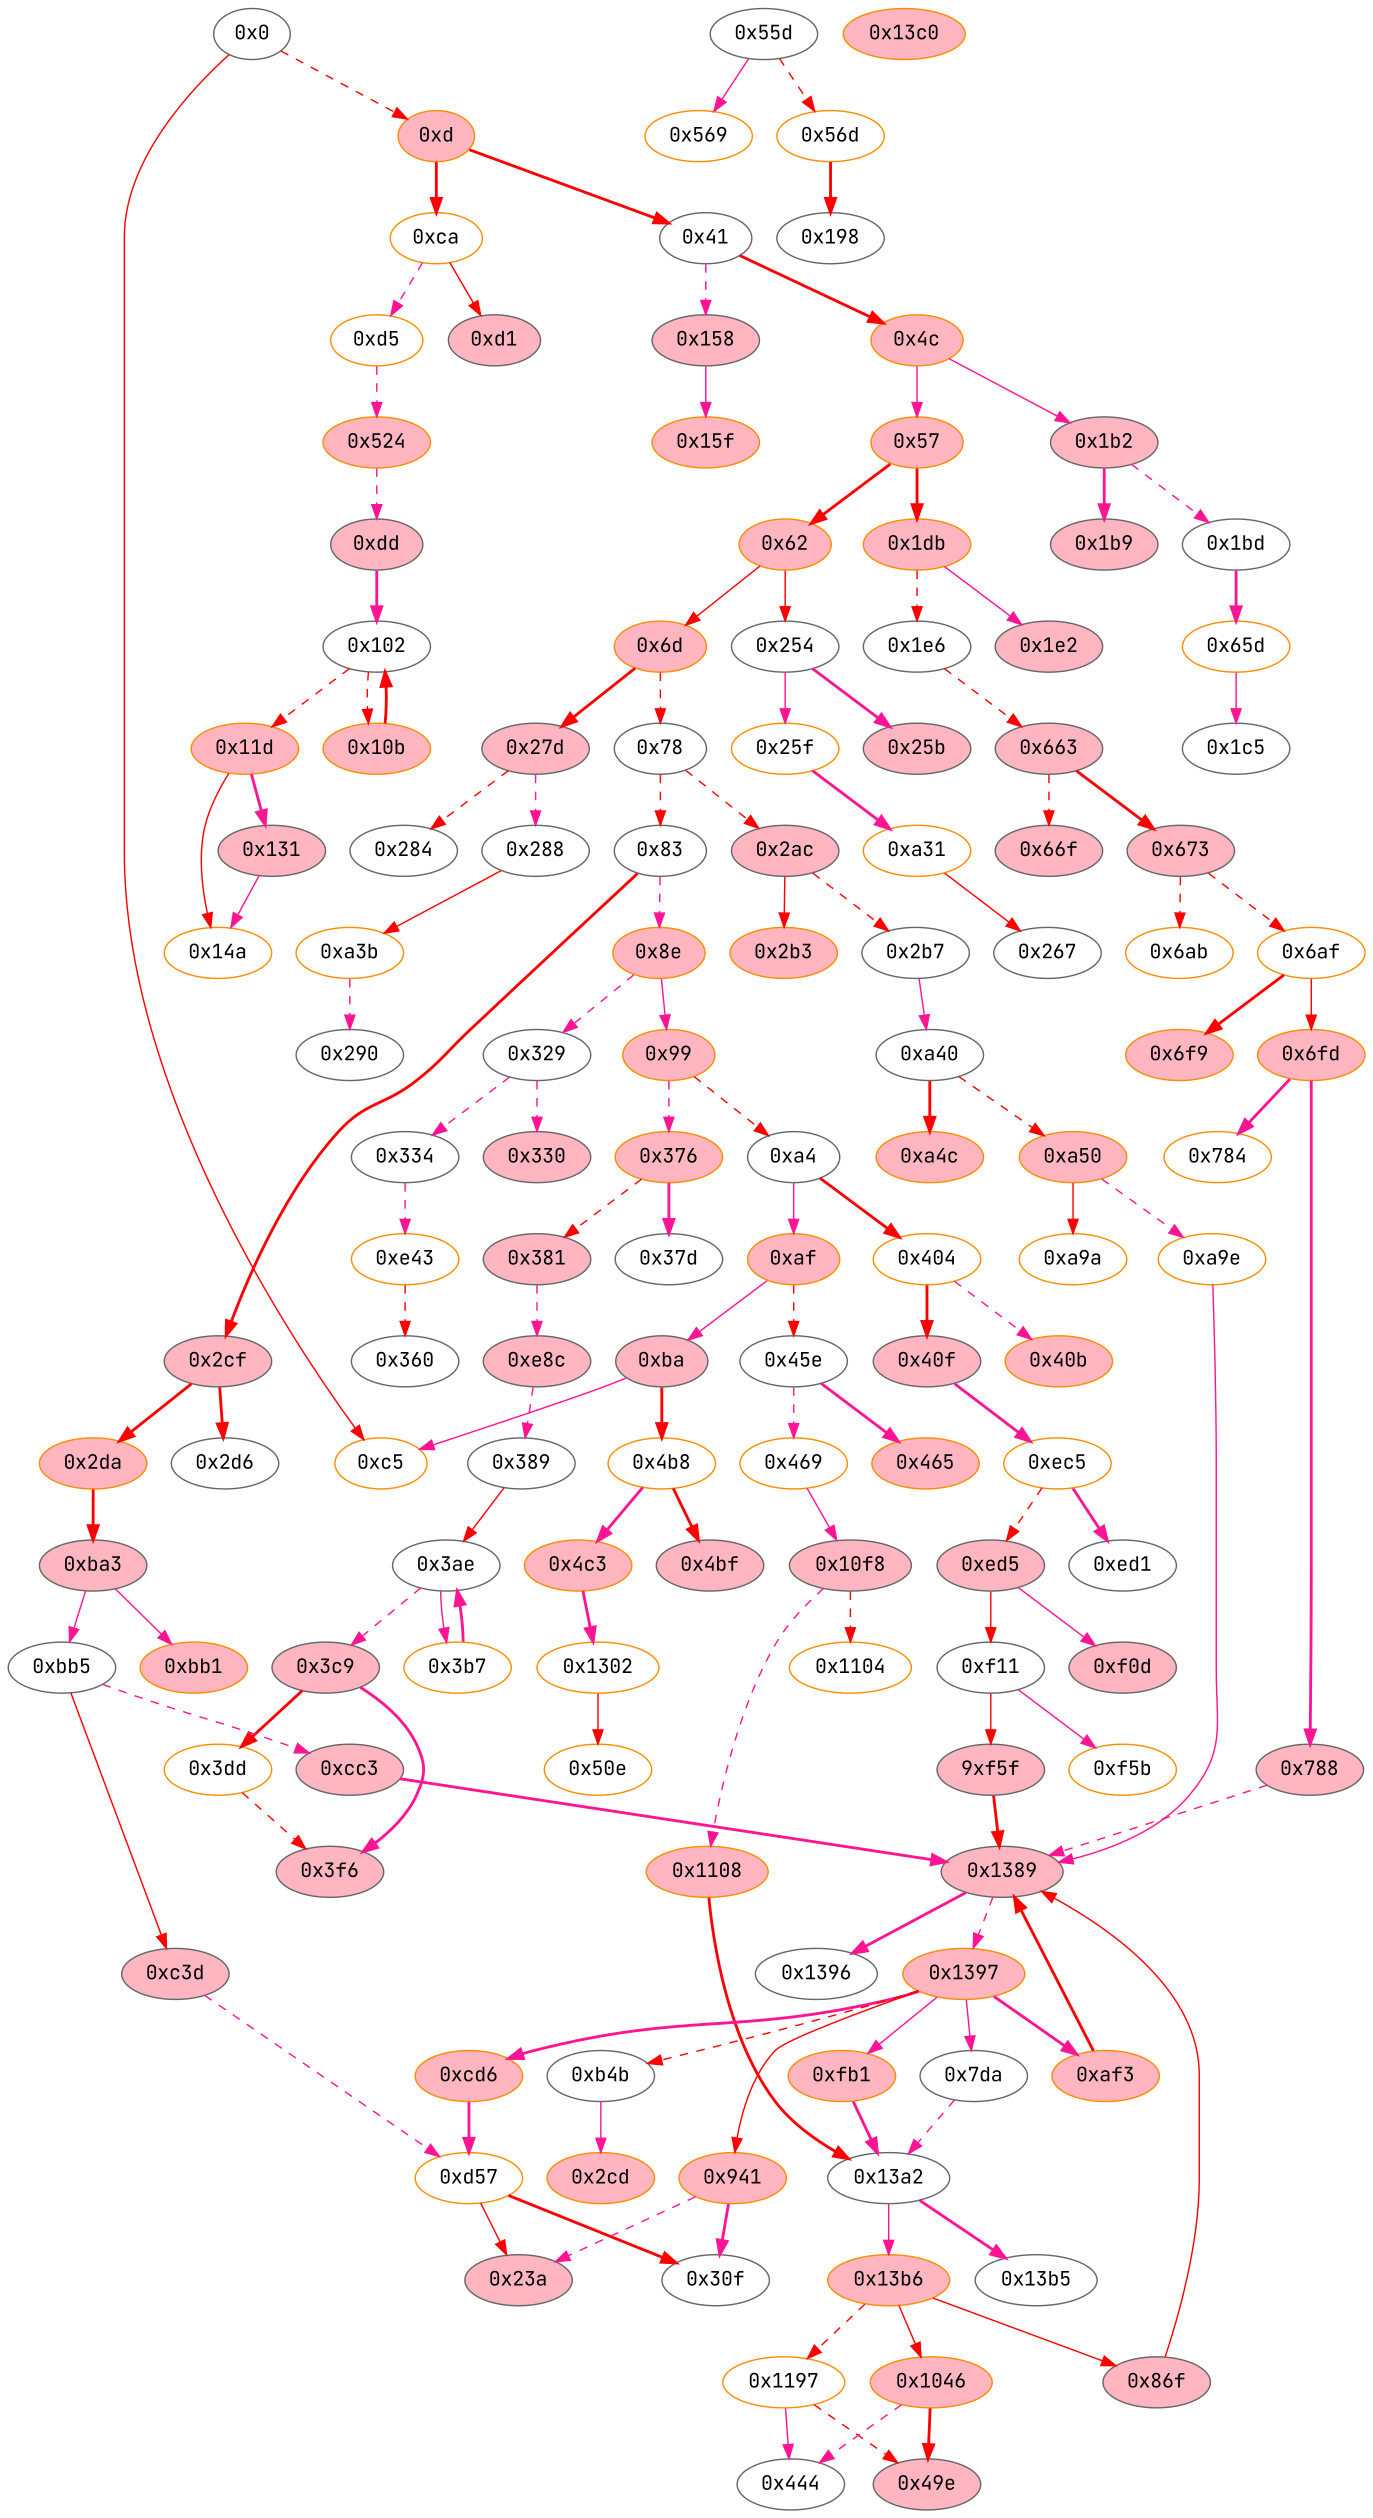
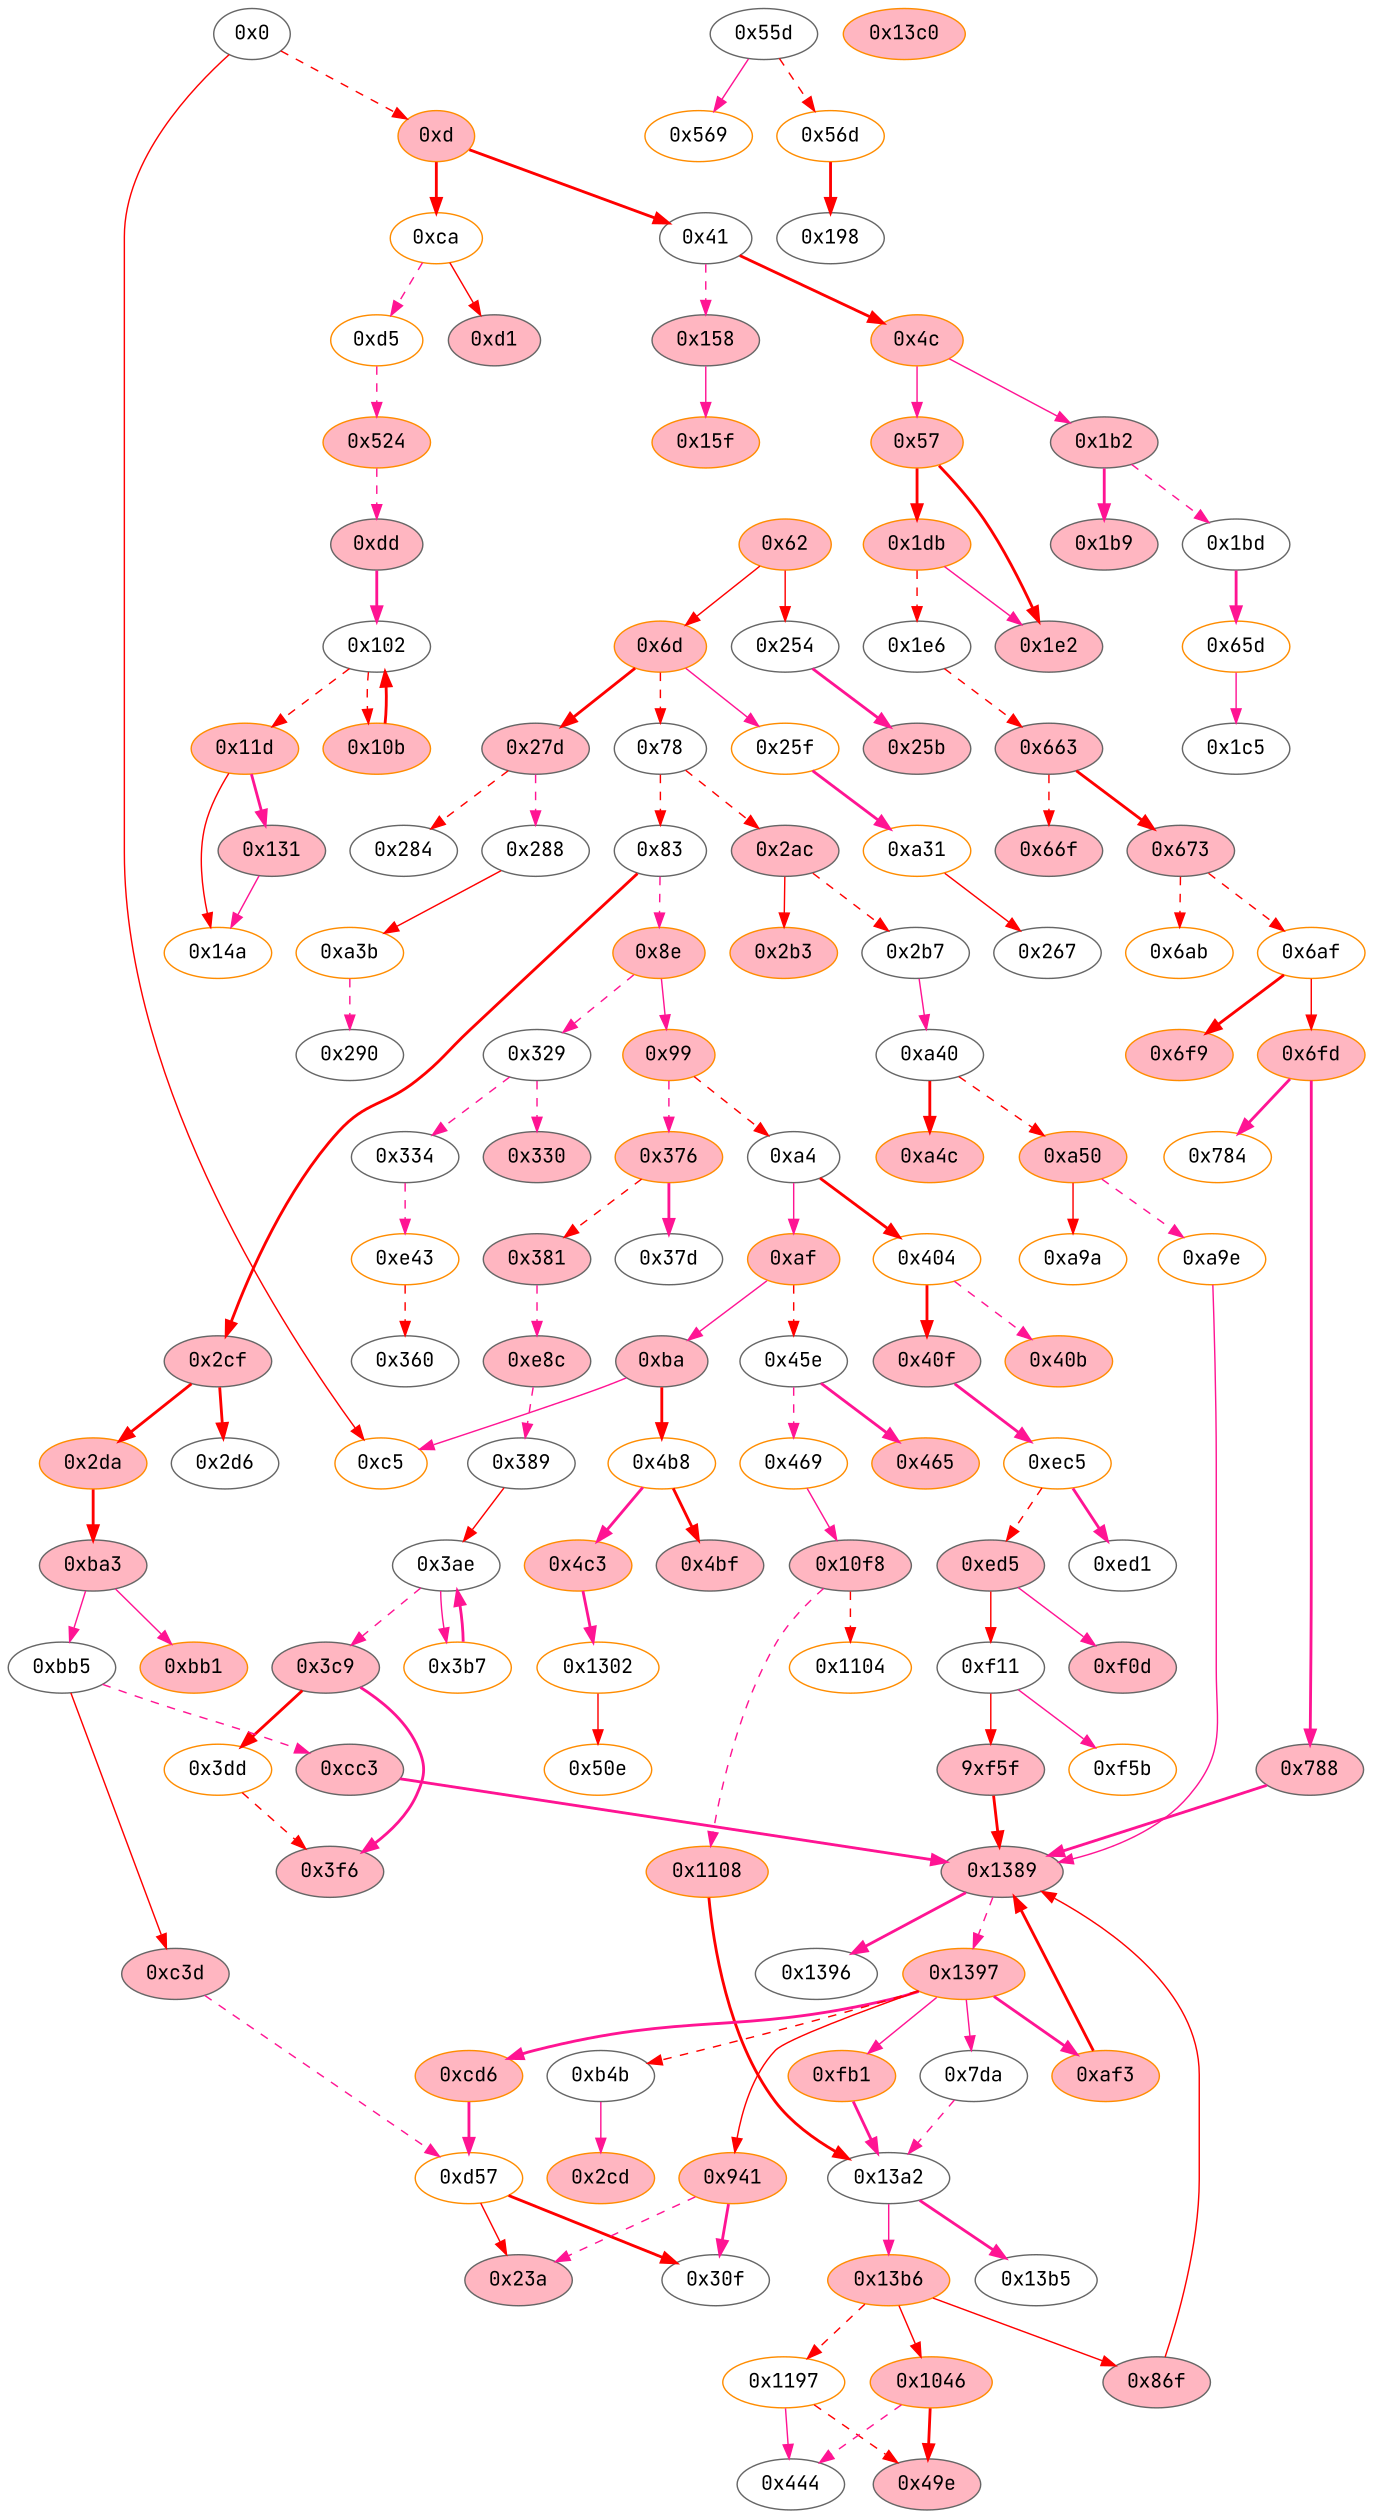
  strict digraph {
    fontname="JetBrains Mono"
    node [color=gray40 fillcolor=lightpink fontname="JetBrains Mono" style=filled]
    edge [color=deeppink fontname="JetBrains Mono" style=dashed]
    "0x2d6" [fillcolor=white]
    "0x7da" [fillcolor=white]
    "0x13a2" [fillcolor=white]
    "0x13b5" [fillcolor=white]
    "0x13b6" [color=darkorange]
    "0x1302" [color=darkorange fillcolor=white]
    "0x50e" [color=darkorange fillcolor=white]
    "0x25f" [color=darkorange fillcolor=white]
    "0xa31" [color=darkorange fillcolor=white]
    "0x267" [fillcolor=white]
    "0x3ae" [fillcolor=white]
    "0x3b7" [color=darkorange fillcolor=white]
    "0x3c9"
    "0x3f6"
    "0x3dd" [color=darkorange fillcolor=white]
    "0x6ab" [color=darkorange fillcolor=white]
    "0x673"
    "0x6af" [color=darkorange fillcolor=white]
    "0x6f9" [color=darkorange]
    "0x6fd" [color=darkorange]
    "0x83" [fillcolor=white]
    "0x8e" [color=darkorange]
    "0x2cf"
    "0x329" [fillcolor=white]
    "0x99" [color=darkorange]
    "0x2da" [color=darkorange]
    "0x2b7" [fillcolor=white]
    "0x2ac"
    "0x2b3" [color=darkorange]
    "0xa40" [fillcolor=white]
    "0x334" [fillcolor=white]
    "0xe43" [color=darkorange fillcolor=white]
    "0x360" [fillcolor=white]
    "0xd57" [color=darkorange fillcolor=white]
    "0x30f" [fillcolor=white]
    "0x23a"
    "0x569" [color=darkorange fillcolor=white]
    "0xa4c" [color=darkorange]
    "0xa50" [color=darkorange]
    "0xa9e" [color=darkorange fillcolor=white]
    "0xa9a" [color=darkorange fillcolor=white]
    "0x65d" [color=darkorange fillcolor=white]
    "0x1c5" [fillcolor=white]
    "0x14a" [color=darkorange fillcolor=white]
    "0x330"
    "0x376" [color=darkorange]
    "0xa4" [fillcolor=white]
    "0x444" [fillcolor=white]
    "0x37d" [fillcolor=white]
    "0x469" [color=darkorange fillcolor=white]
    "0x10f8"
    "0x1108" [color=darkorange]
    "0x1104" [color=darkorange fillcolor=white]
    "0xaf3" [color=darkorange]
    "0x1389"
    "0x1397" [color=darkorange]
    "0x1396" [fillcolor=white]
    "0x86f"
    "0xed5"
    "0xf0d"
    "0xf11" [fillcolor=white]
    "0xf5b" [color=darkorange fillcolor=white]
    n63 [label="9xf5f"]
    "0xba3"
    "0xbb1" [color=darkorange]
    "0xbb5" [fillcolor=white]
    "0x389" [fillcolor=white]
    "0x10b" [color=darkorange]
    "0x102" [fillcolor=white]
    "0x11d" [color=darkorange]
    "0x1197" [color=darkorange fillcolor=white]
    "0x49e"
    "0x290" [fillcolor=white]
    "0xdd"
    "0x663"
    "0x66f"
    "0x13c0" [color=darkorange]
    "0x55d" [fillcolor=white]
    "0x56d" [color=darkorange fillcolor=white]
    "0x198" [fillcolor=white]
    "0xcd6" [color=darkorange]
    "0x941" [color=darkorange]
    "0xfb1" [color=darkorange]
    "0xb4b" [fillcolor=white]
    "0x2cd" [color=darkorange]
    "0xaf" [color=darkorange]
    "0xba"
    "0x45e" [fillcolor=white]
    "0xc5" [color=darkorange fillcolor=white]
    "0x4b8" [color=darkorange fillcolor=white]
    "0x465" [color=darkorange]
    "0x524" [color=darkorange]
    "0x788"
    "0x784" [color=darkorange fillcolor=white]
    "0x41" [fillcolor=white]
    "0x4c" [color=darkorange]
    "0x158"
    "0x1b2"
    "0x57" [color=darkorange]
    "0x15f" [color=darkorange]
    "0x1046" [color=darkorange]
    "0x4c3" [color=darkorange]
    "0x4bf"
    "0xcc3"
    "0xc3d"
    "0x78" [fillcolor=white]
    "0x131"
    "0x0" [fillcolor=white]
    "0xd" [color=darkorange]
    "0xca" [color=darkorange fillcolor=white]
    "0x288" [fillcolor=white]
    "0x27d"
    "0x284" [fillcolor=white]
    "0xa3b" [color=darkorange fillcolor=white]
    "0xed1" [fillcolor=white]
    "0x381"
    "0x404" [color=darkorange fillcolor=white]
    "0x62" [color=darkorange]
    "0x6d" [color=darkorange]
    "0x254" [fillcolor=white]
    "0x25b"
    "0x1bd" [fillcolor=white]
    "0x1b9"
    "0x1db" [color=darkorange]
    "0xec5" [color=darkorange fillcolor=white]
    "0x40f"
    "0xd1"
    "0xd5" [color=darkorange fillcolor=white]
    "0xe8c"
    "0x40b" [color=darkorange]
    "0x1e2"
    "0x1e6" [fillcolor=white]
    "0x7da" -> "0x13a2"
    "0x13a2" -> "0x13b5" [style=bold]
    "0x13a2" -> "0x13b6" [style=solid]
    "0x13b6" -> "0x86f" [color=red style=solid]
    "0x13b6" -> "0x1197" [color=red]
    "0x13b6" -> "0x1046" [color=red style=solid]
    "0x1302" -> "0x50e" [color=red style=solid]
    "0x25f" -> "0xa31" [style=bold]
    "0xa31" -> "0x267" [color=red style=solid]
    "0x3ae" -> "0x3b7" [style=solid]
    "0x3ae" -> "0x3c9"
    "0x3b7" -> "0x3ae" [style=bold]
    "0x3c9" -> "0x3f6" [style=bold]
    "0x3c9" -> "0x3dd" [color=red style=bold]
    "0x3dd" -> "0x3f6" [color=red]
    "0x673" -> "0x6ab" [color=red]
    "0x673" -> "0x6af" [color=red]
    "0x6af" -> "0x6f9" [color=red style=bold]
    "0x6af" -> "0x6fd" [color=red style=solid]
    "0x6fd" -> "0x788" [style=bold]
    "0x6fd" -> "0x784" [style=bold]
    "0x83" -> "0x8e"
    "0x83" -> "0x2cf" [color=red style=bold]
    "0x8e" -> "0x329"
    "0x8e" -> "0x99" [style=solid]
    "0x2cf" -> "0x2d6" [color=red style=bold]
    "0x2cf" -> "0x2da" [color=red style=bold]
    "0x329" -> "0x334"
    "0x329" -> "0x330"
    "0x99" -> "0x376"
    "0x99" -> "0xa4" [color=red]
    "0x2da" -> "0xba3" [color=red style=bold]
    "0x2b7" -> "0xa40" [style=solid]
    "0x2ac" -> "0x2b7" [color=red]
    "0x2ac" -> "0x2b3" [color=red style=solid]
    "0xa40" -> "0xa4c" [color=red style=bold]
    "0xa40" -> "0xa50" [color=red]
    "0x334" -> "0xe43"
    "0xe43" -> "0x360" [color=red]
    "0xd57" -> "0x30f" [color=red style=bold]
    "0xd57" -> "0x23a" [color=red style=solid]
    "0xa50" -> "0xa9e"
    "0xa50" -> "0xa9a" [color=red style=solid]
    "0xa9e" -> "0x1389" [style=solid]
    "0x65d" -> "0x1c5" [style=solid]
    "0x376" -> "0x37d" [style=bold]
    "0x376" -> "0x381" [color=red]
    "0xa4" -> "0xaf" [style=solid]
    "0xa4" -> "0x404" [color=red style=bold]
    "0x469" -> "0x10f8" [style=solid]
    "0x10f8" -> "0x1108"
    "0x10f8" -> "0x1104" [color=red]
    "0x1108" -> "0x13a2" [color=red style=bold]
    "0xaf3" -> "0x1389" [color=red style=bold]
    "0x1389" -> "0x1397"
    "0x1389" -> "0x1396" [style=bold]
    "0x1397" -> "0x7da" [style=solid]
    "0x1397" -> "0xaf3" [style=bold]
    "0x1397" -> "0xcd6" [style=bold]
    "0x1397" -> "0x941" [color=red style=solid]
    "0x1397" -> "0xfb1" [style=solid]
    "0x1397" -> "0xb4b" [color=red]
    "0x86f" -> "0x1389" [color=red style=solid]
    "0xed5" -> "0xf0d" [style=solid]
    "0xed5" -> "0xf11" [color=red style=solid]
    "0xf11" -> "0xf5b" [style=solid]
    "0xf11" -> n63 [color=red style=solid]
    n63 -> "0x1389" [color=red style=bold]
    "0xba3" -> "0xbb1" [style=solid]
    "0xba3" -> "0xbb5" [style=solid]
    "0xbb5" -> "0xcc3"
    "0xbb5" -> "0xc3d" [color=red style=solid]
    "0x389" -> "0x3ae" [color=red style=solid]
    "0x10b" -> "0x102" [color=red style=bold]
    "0x102" -> "0x10b" [color=red]
    "0x102" -> "0x11d" [color=red]
    "0x11d" -> "0x14a" [color=red style=solid]
    "0x11d" -> "0x131" [style=bold]
    "0x1197" -> "0x444" [style=solid]
    "0x1197" -> "0x49e" [color=red]
    "0xdd" -> "0x102" [style=bold]
    "0x663" -> "0x673" [color=red style=bold]
    "0x663" -> "0x66f" [color=red]
    "0x55d" -> "0x569" [style=solid]
    "0x55d" -> "0x56d" [color=red]
    "0x56d" -> "0x198" [color=red style=bold]
    "0xcd6" -> "0xd57" [style=bold]
    "0x941" -> "0x30f" [style=bold]
    "0x941" -> "0x23a"
    "0xfb1" -> "0x13a2" [style=bold]
    "0xb4b" -> "0x2cd" [style=solid]
    "0xaf" -> "0xba" [style=solid]
    "0xaf" -> "0x45e" [color=red]
    "0xba" -> "0xc5" [style=solid]
    "0xba" -> "0x4b8" [color=red style=bold]
    "0x45e" -> "0x469"
    "0x45e" -> "0x465" [style=bold]
    "0x4b8" -> "0x4c3" [style=bold]
    "0x4b8" -> "0x4bf" [color=red style=bold]
    "0x524" -> "0xdd"
-   "0x788" -> "0x1389"
+   "0x788" -> "0x1389" [style=bold]
    "0x41" -> "0x4c" [color=red style=bold]
    "0x41" -> "0x158"
    "0x4c" -> "0x1b2" [style=solid]
    "0x4c" -> "0x57" [style=solid]
    "0x158" -> "0x15f" [style=solid]
    "0x1b2" -> "0x1bd"
    "0x1b2" -> "0x1b9" [style=bold]
-   "0x57" -> "0x62" [color=red style=bold]
+   "0x57" -> "0x1e2" [color=red style=bold]
    "0x57" -> "0x1db" [color=red style=bold]
    "0x1046" -> "0x444"
    "0x1046" -> "0x49e" [color=red style=bold]
    "0x4c3" -> "0x1302" [style=bold]
    "0xcc3" -> "0x1389" [style=bold]
    "0xc3d" -> "0xd57"
    "0x78" -> "0x83" [color=red]
    "0x78" -> "0x2ac" [color=red]
    "0x131" -> "0x14a" [style=solid]
    "0x0" -> "0xc5" [color=red style=solid]
    "0x0" -> "0xd" [color=red]
    "0xd" -> "0x41" [color=red style=bold]
    "0xd" -> "0xca" [color=red style=bold]
    "0xca" -> "0xd1" [color=red style=solid]
    "0xca" -> "0xd5"
    "0x288" -> "0xa3b" [color=red style=solid]
    "0x27d" -> "0x288"
    "0x27d" -> "0x284" [color=red]
    "0xa3b" -> "0x290"
    "0x381" -> "0xe8c"
    "0x404" -> "0x40f" [color=red style=bold]
    "0x404" -> "0x40b"
    "0x62" -> "0x6d" [color=red style=solid]
    "0x62" -> "0x254" [color=red style=solid]
    "0x6d" -> "0x78" [color=red]
    "0x6d" -> "0x27d" [color=red style=bold]
-   "0x254" -> "0x25f" [style=solid]
+   "0x6d" -> "0x25f" [style=solid]
    "0x254" -> "0x25b" [style=bold]
    "0x1bd" -> "0x65d" [style=bold]
    "0x1db" -> "0x1e2" [style=solid]
    "0x1db" -> "0x1e6" [color=red]
    "0xec5" -> "0xed5" [color=red]
    "0xec5" -> "0xed1" [style=bold]
    "0x40f" -> "0xec5" [style=bold]
    "0xd5" -> "0x524"
    "0xe8c" -> "0x389"
    "0x1e6" -> "0x663" [color=red]
  }
